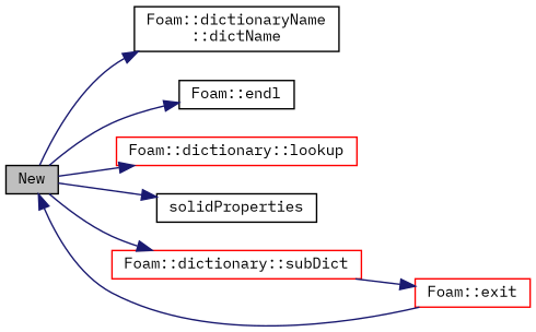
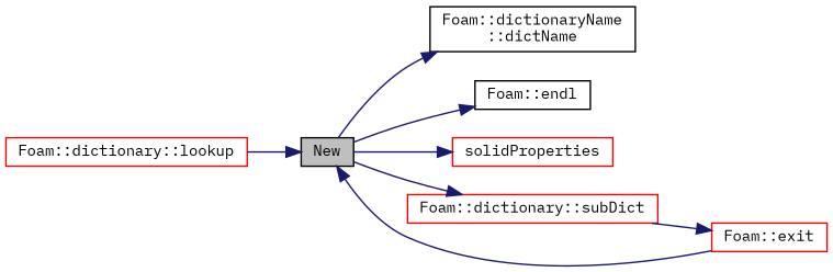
  digraph {
    fontname="IBM Plex Mono"
    rankdir=LR
    node [color=black fontname="IBM Plex Mono" fontsize=10 shape=record]
    edge [color=midnightblue fontname="IBM Plex Mono" fontsize=10 labelfontname=Helvetica labelfontsize=10 style=solid]
    n1 [fillcolor=grey75 fontcolor=black height=0.2 label=New style=filled width=0.4]
    n2 [height=0.2 label="Foam::dictionaryName\l::dictName" width=0.4]
    n3 [height=0.2 label="Foam::endl" width=0.4]
    n4 [color=red height=0.2 label="Foam::dictionary::lookup" width=0.4]
-   n5 [height=0.2 label=solidProperties width=0.4]
+   n5 [color=red height=0.2 label=solidProperties width=0.4]
    n6 [color=red height=0.2 label="Foam::dictionary::subDict" width=0.4]
    n7 [color=red height=0.2 label="Foam::exit" width=0.4]
    n1 -> n2
    n1 -> n3
-   n1 -> n4
+   n4 -> n1
    n1 -> n5
    n1 -> n6
    n6 -> n7
    n7 -> n1
  }
